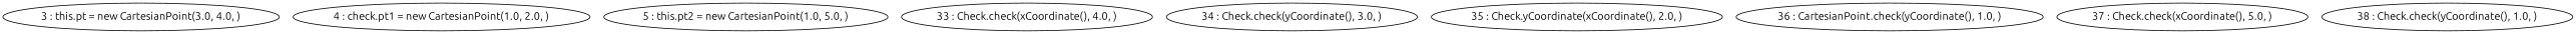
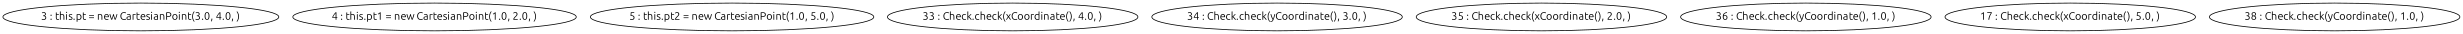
  digraph {
    fontname=Ubuntu
    node [fontname=Ubuntu]
    "3 : this.pt = new CartesianPoint(3.0, 4.0, )"
-   "4 : this.pt1 = new CartesianPoint(1.0, 2.0, )" [label="4 : check.pt1 = new CartesianPoint(1.0, 2.0, )"]
+   "4 : this.pt1 = new CartesianPoint(1.0, 2.0, )"
    "5 : this.pt2 = new CartesianPoint(1.0, 5.0, )"
    "33 : Check.check(xCoordinate(), 4.0, )"
    "34 : Check.check(yCoordinate(), 3.0, )"
-   "35 : Check.check(xCoordinate(), 2.0, )" [label="35 : Check.yCoordinate(xCoordinate(), 2.0, )"]
-   "36 : Check.check(yCoordinate(), 1.0, )" [label="36 : CartesianPoint.check(yCoordinate(), 1.0, )"]
-   "37 : Check.check(xCoordinate(), 5.0, )"
+   "35 : Check.check(xCoordinate(), 2.0, )"
+   "36 : Check.check(yCoordinate(), 1.0, )"
+   "37 : Check.check(xCoordinate(), 5.0, )" [label="17 : Check.check(xCoordinate(), 5.0, )"]
    "38 : Check.check(yCoordinate(), 1.0, )"
  }
